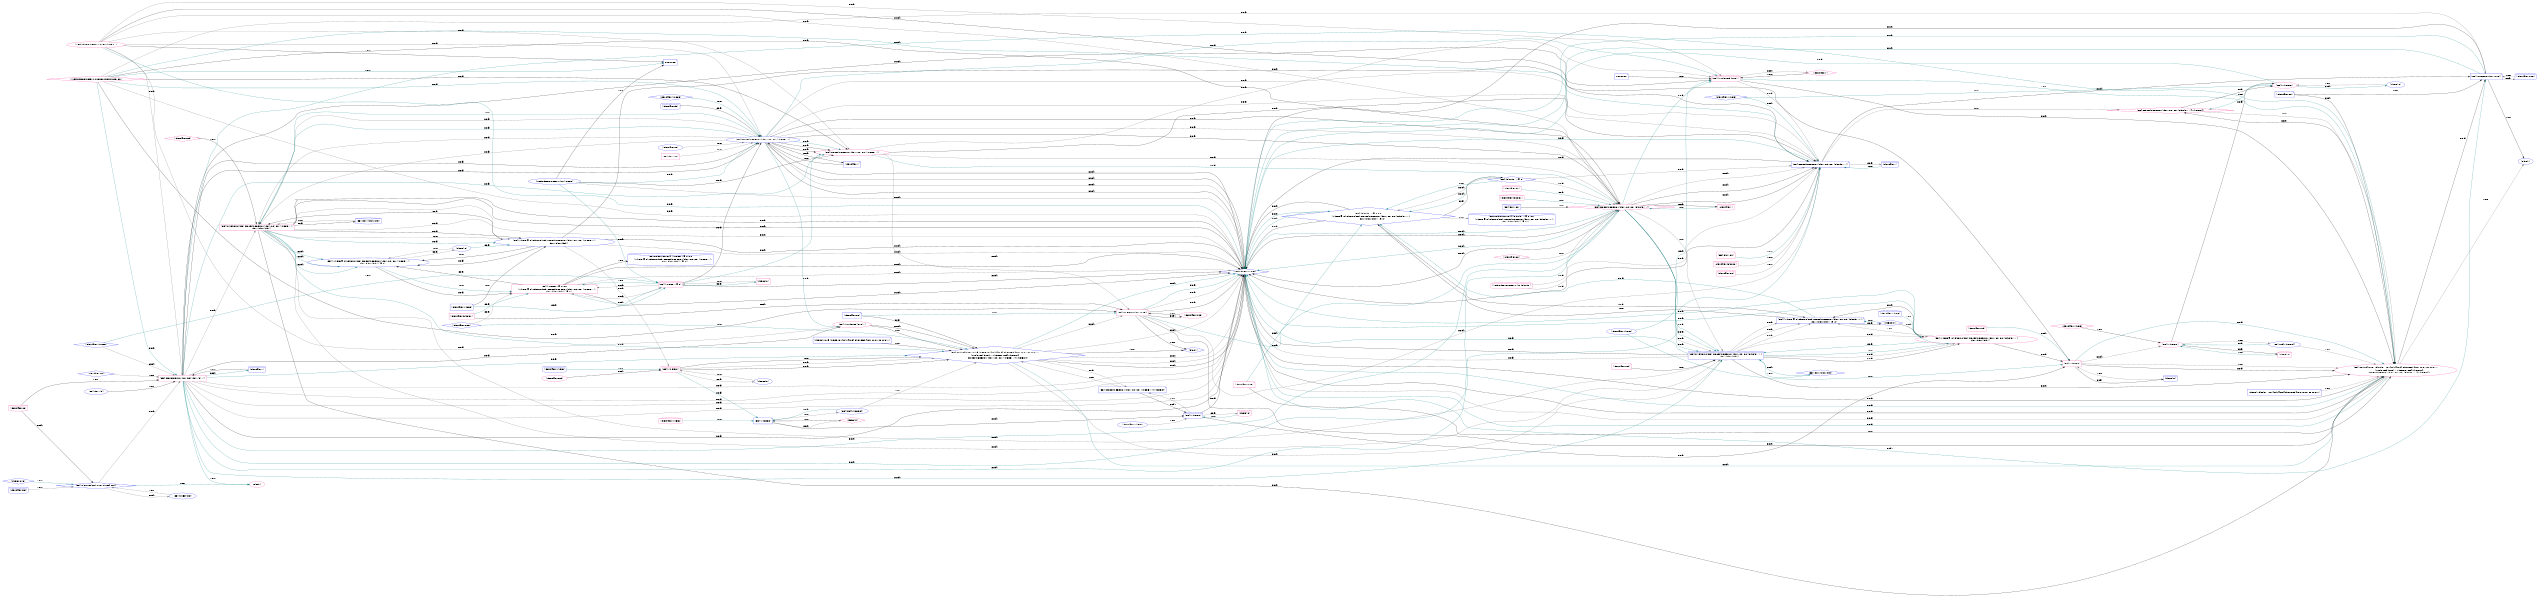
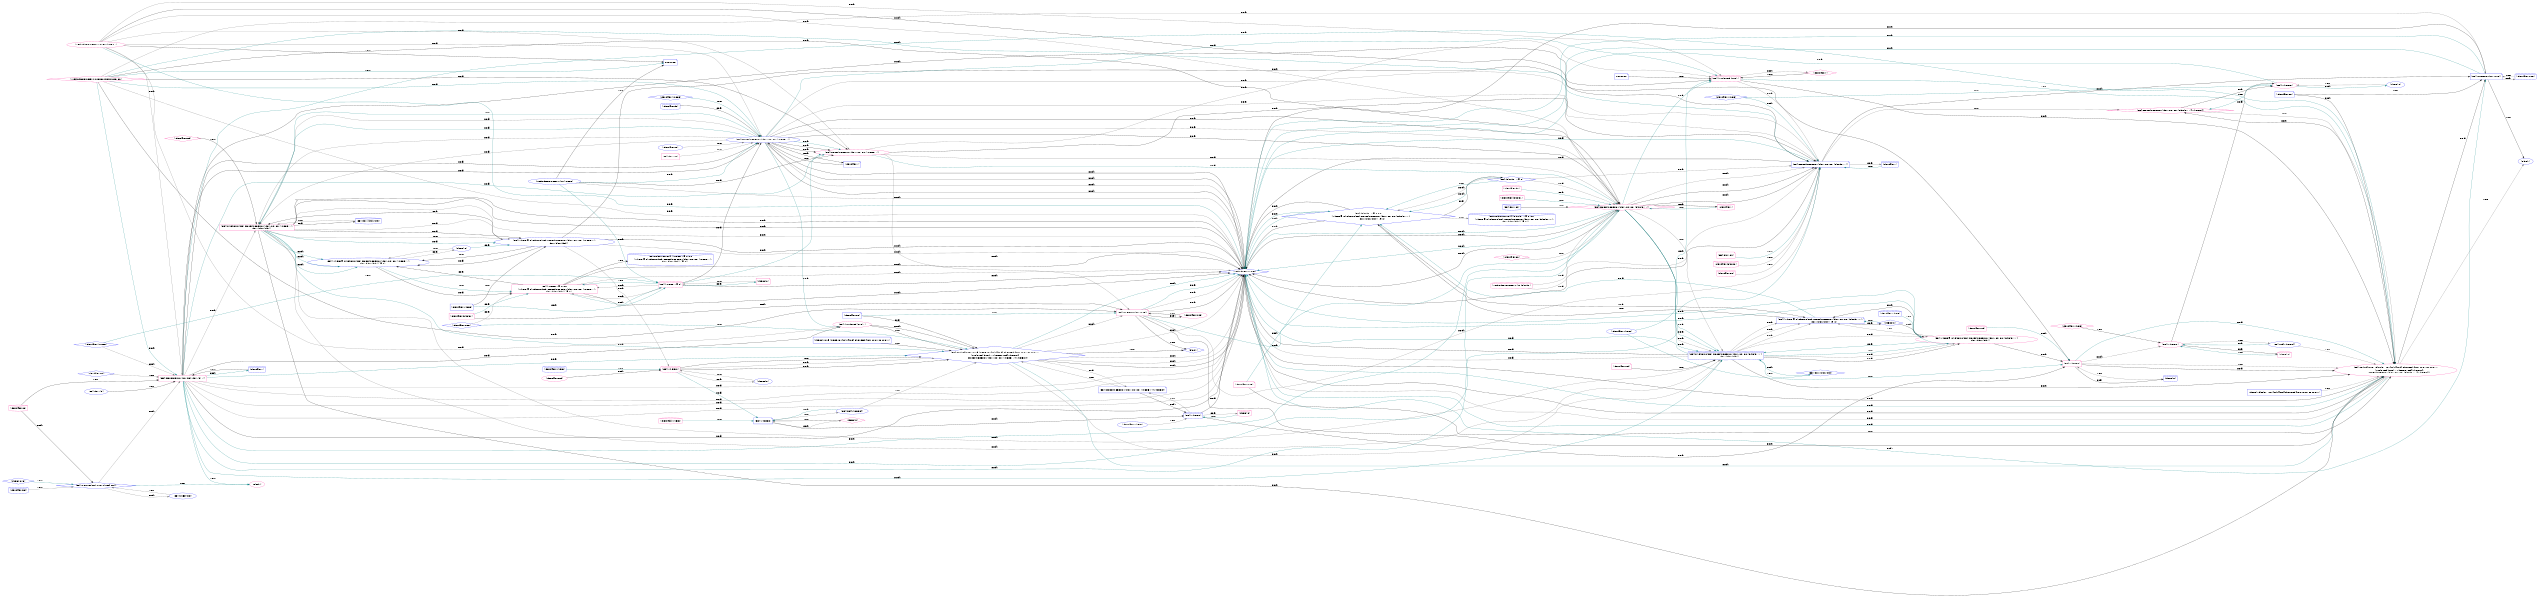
  digraph {
    fontname="DejaVu Sans"
    rankdir=LR
    node [color=blue fontname="DejaVu Sans" shape=cylinder]
    edge [color=black fontname="DejaVu Sans"]
    n1 [color=deeppink label="(Call,pixel_cmp(std, store_image_row(dp->ps, pp, iImage, y),\n            dp->bit_width))" shape=note]
    n2 [label="(Call,(where = pixel_cmp(std, store_image_row(dp->ps, pp, iImage, y),\n            dp->bit_width)) != 0)" shape=ellipse]
    n3 [label="(Call,where = pixel_cmp(std, store_image_row(dp->ps, pp, iImage, y),\n            dp->bit_width))" shape=ellipse]
    n4 [label="(Call,sprintf(msg, \"PNG image row[%lu][%d] changed from %.2x to %.2x\",\n (unsigned long)y, where-1, std[where-1],\n         store_image_row(dp->ps, pp, iImage, y)[where-1]))" shape=diamond]
    n5 [label="(Call,pixel_cmp(std, store_image_row(dp->ps, pp, iDisplay, y),\n          dp->bit_width))"]
    n6 [color=deeppink label="(Call,sprintf(msg, \"display  row[%lu][%d] changed from %.2x to %.2x\",\n          (unsigned long)y, where-1, std[where-1],\n          store_image_row(dp->ps, pp, iDisplay, y)[where-1]))" shape=ellipse]
    n7 [label="(MethodReturn,RET)" shape=diamond]
    n8 [label="(Call,dp->bit_width)"]
    n9 [color=deeppink label="(Call,iImage >= 0 &&\n       (where = pixel_cmp(std, store_image_row(dp->ps, pp, iImage, y),\n            dp->bit_width)) != 0)" shape=note]
    n10 [label="(Literal,0)" shape=ellipse]
    n11 [color=deeppink label="(Call,where-1)"]
    n12 [color=deeppink label="(Call,where-1)" shape=note]
    n13 [color=deeppink label="(Call,png_error(pp, msg))" shape=note]
    n14 [label="(Call,store_image_row(dp->ps, pp, iImage, y)[where-1])" shape=note]
    n15 [label="(Block,)" shape=diamond]
    n16 [label="(Call,(where = pixel_cmp(std, store_image_row(dp->ps, pp, iDisplay, y),\n          dp->bit_width)) != 0)" shape=note]
    n17 [color=deeppink label="(Call,where = pixel_cmp(std, store_image_row(dp->ps, pp, iDisplay, y),\n          dp->bit_width))" shape=ellipse]
    n18 [label="(Call,dp->bit_width)" shape=diamond]
    n19 [label="(Call,png_error(pp, msg))" shape=note]
    n20 [color=deeppink label="(Call,store_image_row(dp->ps, pp, iDisplay, y)[where-1])" shape=diamond]
    n21 [label="(Block,)" shape=ellipse]
    n22 [label="(Call,iDisplay >= 0 &&\n       (where = pixel_cmp(std, store_image_row(dp->ps, pp, iDisplay, y),\n          dp->bit_width)) != 0)" shape=diamond]
    n23 [color=deeppink label="(Call,standard_row(pp, std, dp->id, y))" shape=note]
    n24 [label="(Call,store_image_row(dp->ps, pp, iImage, y))" shape=ellipse]
    n25 [color=deeppink label="(Call,store_image_row(dp->ps, pp, iDisplay, y))" shape=diamond]
    n26 [color=deeppink label="(Call,(unsigned long)y)"]
    n27 [label="(Call,store_image_row(dp->ps, pp, iDisplay, y))" shape=note]
    n28 [color=deeppink label="(Block,)" shape=ellipse]
    n29 [color=deeppink label="(Call,store_image_row(dp->ps, pp, iImage, y))" shape=ellipse]
    n30 [color=deeppink label="(Call,(unsigned long)y)" shape=ellipse]
    n31 [label="(Identifier,y)"]
    n32 [label="(Identifier,y)" shape=note]
    n33 [color=deeppink label="(Identifier,y)"]
    n34 [color=deeppink label="(Identifier,y)" shape=diamond]
    n35 [label="(Identifier,y)"]
    n36 [color=deeppink label="(MethodParameterIn,png_const_structp pp)" shape=diamond]
    1000103 [shape=note]
    n38 [color=deeppink label="(Identifier,msg)" shape=ellipse]
    n39 [label="(Identifier,msg)"]
    n40 [label="(Call,memset(std, 178, sizeof std))" shape=diamond]
    n41 [label="(Call,sizeof std)" shape=ellipse]
    n42 [color=deeppink label="(MethodParameterIn,png_uint_32 y)" shape=ellipse]
    n43 [color=deeppink label="(Call,iImage >= 0)"]
    n44 [color=deeppink label="(Literal,0)" shape=note]
    n45 [label="(ControlStructure,if (iImage >= 0 &&\n       (where = pixel_cmp(std, store_image_row(dp->ps, pp, iImage, y),\n            dp->bit_width)) != 0))"]
    n46 [label="(MethodParameterIn,int iImage)" shape=ellipse]
    n47 [label="(Call,where-1)" shape=note]
    n48 [label="(Literal,1)" shape=ellipse]
    n49 [color=deeppink label="(Call,where-1)" shape=ellipse]
    n50 [label="(Literal,1)"]
    n51 [label="(Call,where-1)"]
    n52 [color=deeppink label="(Literal,1)" shape=diamond]
    n53 [label="(Call,std[where-1])" shape=ellipse]
    n54 [label="(Literal,0)" shape=diamond]
    n55 [label="(ControlStructure,if (iDisplay >= 0 &&\n       (where = pixel_cmp(std, store_image_row(dp->ps, pp, iDisplay, y),\n          dp->bit_width)) != 0))"]
    n56 [label="(Call,iDisplay >= 0)" shape=diamond]
    n57 [color=deeppink label="(Call,where-1)" shape=ellipse]
    n58 [label="(Call,std[where-1])" shape=ellipse]
    n59 [color=deeppink label="(Literal,1)"]
    n60 [label="(Literal,1)" shape=ellipse]
    n61 [color=deeppink label="(Literal,1)"]
    n62 [color=deeppink label="(Identifier,pp)" shape=diamond]
    n63 [color=deeppink label="(Identifier,msg)" shape=note]
    n64 [label="(Literal,178)" shape=diamond]
    n65 [label="(Call,dp->id)" shape=ellipse]
    n66 [label="(Identifier,iImage)" shape=diamond]
    n67 [label="(Identifier,where)" shape=note]
    n68 [color=deeppink label="(Identifier,iDisplay)"]
    n69 [label="(Identifier,iImage)" shape=diamond]
    n70 [label="(Identifier,where)"]
    n71 [label="(Identifier,where)"]
    n72 [label="(Identifier,where)" shape=ellipse]
    n73 [color=deeppink label="(Identifier,pp)"]
    n74 [color=deeppink label="(Identifier,iDisplay)" shape=note]
    n75 [label="(Identifier,pp)" shape=note]
    n76 [label="(Literal,\"display  row[%lu][%d] changed from %.2x to %.2x\")" shape=note]
    n77 [color=deeppink label="(Identifier,where)"]
    n78 [label="(Identifier,pp)" shape=note]
    n79 [color=deeppink label="(Identifier,pp)"]
    n80 [color=deeppink label="(Identifier,std)" shape=note]
    n81 [label="(Identifier,dp)"]
    n82 [label="(Identifier,where)" shape=diamond]
    n83 [color=deeppink label="(Identifier,std)" shape=diamond]
    n84 [label="(Identifier,std)"]
    n85 [color=deeppink label="(Identifier,dp)"]
    n86 [color=deeppink label="(Identifier,iDisplay)"]
    n87 [label="(Call,dp->ps)"]
    n88 [color=deeppink label="(Identifier,std)"]
    n89 [color=deeppink label="(Identifier,where)" shape=diamond]
    n90 [color=deeppink label="(MethodParameterIn,int iDisplay)"]
    n91 [color=deeppink label="(Call,dp->ps)" shape=note]
    n92 [label="(Identifier,pp)" shape=ellipse]
    n93 [label="(Identifier,where)" shape=ellipse]
    n94 [color=deeppink label="(Identifier,std)" shape=ellipse]
    n95 [label="(Identifier,std)" shape=diamond]
    n96 [color=deeppink label="(Call,dp->ps)" shape=note]
    n97 [label="(Literal,\"PNG image row[%lu][%d] changed from %.2x to %.2x\")" shape=note]
    n98 [label="(Identifier,msg)" shape=diamond]
    1000202 [shape=note]
    n1 -> n2 [color=teal label="DDG: "]
    n1 -> n2 [color=teal label="DDG: "]
    n1 -> n2 [color=teal label="DDG: "]
    n1 -> n3 [color=gray40 label="AST: "]
    n1 -> n3 [color=teal label="DDG: "]
    n1 -> n3 [color=gray40 label="DDG: "]
    n1 -> n3 [label="DDG: "]
    n1 -> n4 [color=teal label="DDG: "]
    n1 -> n5 [color=gray40 label="DDG: "]
    n1 -> n5 [color=gray40 label="DDG: "]
    n1 -> n6 [label="DDG: "]
    n1 -> n7 [label="DDG: "]
    n1 -> n7 [color=gray40 label="DDG: "]
    n1 -> n7 [label="DDG: "]
    n1 -> n8 [label="CFG: "]
    n2 -> n9 [color=teal label="AST: "]
    n2 -> n9 [label="DDG: "]
    n2 -> n10 [color=gray40 label="CFG: "]
    n3 -> n1 [label="CFG: "]
    n3 -> n2 [label="AST: "]
    n3 -> n2 [label="DDG: "]
    n3 -> n7 [label="DDG: "]
    n3 -> n7 [color=gray40 label="DDG: "]
    n3 -> n11 [color=gray40 label="DDG: "]
    n3 -> n12 [label="DDG: "]
    n4 -> n5 [color=gray40 label="DDG: "]
    n4 -> n6 [color=teal label="DDG: "]
    n4 -> n7 [color=gray40 label="DDG: "]
    n4 -> n7 [color=gray40 label="DDG: "]
    n4 -> n7 [label="DDG: "]
    n4 -> n7 [color=teal label="DDG: "]
    n4 -> n7 [color=gray40 label="DDG: "]
    n4 -> n13 [color=gray40 label="DDG: "]
    n4 -> n14 [color=gray40 label="CFG: "]
    n4 -> n15 [label="AST: "]
    n5 -> n6 [label="DDG: "]
    n5 -> n7 [color=teal label="DDG: "]
    n5 -> n7 [label="DDG: "]
    n5 -> n7 [color=gray40 label="DDG: "]
    n5 -> n16 [color=gray40 label="DDG: "]
    n5 -> n16 [color=gray40 label="DDG: "]
    n5 -> n16 [color=gray40 label="DDG: "]
    n5 -> n17 [color=teal label="AST: "]
    n5 -> n17 [color=gray40 label="DDG: "]
    n5 -> n17 [label="DDG: "]
    n5 -> n17 [color=gray40 label="DDG: "]
    n5 -> n18 [color=teal label="CFG: "]
    n6 -> n7 [label="DDG: "]
    n6 -> n7 [color=teal label="DDG: "]
    n6 -> n7 [label="DDG: "]
    n6 -> n7 [color=gray40 label="DDG: "]
    n6 -> n7 [color=teal label="DDG: "]
    n6 -> n19 [label="DDG: "]
    n6 -> n20 [label="CFG: "]
    n6 -> n21 [color=gray40 label="AST: "]
    n7 -> n19 [color=teal label="CFG: "]
    n7 -> n22 [color=teal label="CFG: "]
    n8 -> n1 [color=gray40 label="AST: "]
    n9 -> n2 [label="CFG: "]
    n9 -> n7 [label="DDG: "]
    n9 -> n7 [color=gray40 label="DDG: "]
    n9 -> n7 [label="DDG: "]
    n9 -> n43 [color=teal label="CFG: "]
    n9 -> n45 [label="AST: "]
    n10 -> n2 [color=gray40 label="AST: "]
    n10 -> n3 [color=teal label="CFG: "]
    n11 -> n4 [label="AST: "]
    n11 -> n4 [color=gray40 label="DDG: "]
    n11 -> n4 [label="DDG: "]
    n11 -> n47 [color=teal label="DDG: "]
    n11 -> n48 [color=gray40 label="CFG: "]
    n12 -> n6 [color=gray40 label="AST: "]
    n12 -> n6 [label="DDG: "]
    n12 -> n6 [color=teal label="DDG: "]
    n12 -> n49 [color=gray40 label="DDG: "]
    n12 -> n50 [label="CFG: "]
    n13 -> n6 [label="DDG: "]
    n13 -> n7 [color=teal label="DDG: "]
    n13 -> n7 [color=gray40 label="DDG: "]
    n13 -> n7 [label="DDG: "]
    n13 -> n15 [label="AST: "]
    n13 -> n25 [color=teal label="DDG: "]
    n13 -> n27 [color=gray40 label="DDG: "]
    n13 -> n38 [label="CFG: "]
    n14 -> n4 [color=gray40 label="AST: "]
    n14 -> n51 [label="CFG: "]
    n16 -> n22 [label="AST: "]
    n16 -> n22 [color=teal label="DDG: "]
    n16 -> n54 [label="CFG: "]
    n17 -> n5 [color=teal label="CFG: "]
    n17 -> n7 [color=teal label="DDG: "]
    n17 -> n7 [color=teal label="DDG: "]
    n17 -> n12 [label="DDG: "]
    n17 -> n16 [color=gray40 label="AST: "]
    n17 -> n16 [label="DDG: "]
    n18 -> n5 [color=teal label="AST: "]
    n19 -> n7 [label="DDG: "]
    n19 -> n7 [color=teal label="DDG: "]
    n19 -> n7 [color=teal label="DDG: "]
    n19 -> n21 [label="AST: "]
    n19 -> n39 [color=gray40 label="CFG: "]
    n20 -> n6 [color=gray40 label="AST: "]
    n20 -> n57 [label="CFG: "]
    n22 -> n7 [label="DDG: "]
    n22 -> n7 [label="DDG: "]
    n22 -> n7 [color=teal label="DDG: "]
    n22 -> n16 [label="CFG: "]
    n22 -> n55 [color=gray40 label="AST: "]
    n22 -> n56 [label="CFG: "]
    n23 -> n1 [color=gray40 label="DDG: "]
    n23 -> n4 [color=teal label="DDG: "]
    n23 -> n5 [color=teal label="DDG: "]
    n23 -> n6 [color=teal label="DDG: "]
    n23 -> n7 [color=gray40 label="DDG: "]
    n23 -> n7 [color=gray40 label="DDG: "]
    n23 -> n7 [color=gray40 label="DDG: "]
    n23 -> n7 [color=gray40 label="DDG: "]
    n23 -> n7 [label="DDG: "]
    n23 -> n24 [label="DDG: "]
    n23 -> n24 [label="DDG: "]
    n23 -> n25 [color=teal label="DDG: "]
    n23 -> n25 [color=teal label="DDG: "]
    n23 -> n26 [label="DDG: "]
    n23 -> n27 [color=teal label="DDG: "]
    n23 -> n28 [color=teal label="AST: "]
    n23 -> n29 [color=teal label="DDG: "]
    n23 -> n30 [label="DDG: "]
    n23 -> n31 [color=teal label="CFG: "]
    n24 -> n1 [color=teal label="AST: "]
    n24 -> n1 [color=gray40 label="DDG: "]
    n24 -> n1 [color=teal label="DDG: "]
    n24 -> n1 [color=gray40 label="DDG: "]
    n24 -> n1 [color=gray40 label="DDG: "]
    n24 -> n7 [label="DDG: "]
    n24 -> n7 [label="DDG: "]
    n24 -> n7 [color=gray40 label="DDG: "]
    n24 -> n7 [label="DDG: "]
    n24 -> n25 [label="DDG: "]
    n24 -> n25 [color=gray40 label="DDG: "]
    n24 -> n25 [label="DDG: "]
    n24 -> n26 [color=teal label="DDG: "]
    n24 -> n27 [color=gray40 label="DDG: "]
    n24 -> n27 [color=gray40 label="DDG: "]
    n24 -> n29 [color=teal label="DDG: "]
    n24 -> n29 [label="DDG: "]
    n24 -> n29 [label="DDG: "]
    n24 -> n30 [color=teal label="DDG: "]
    n24 -> n32 [label="CFG: "]
    n25 -> n5 [color=gray40 label="AST: "]
    n25 -> n5 [color=teal label="DDG: "]
    n25 -> n5 [color=teal label="DDG: "]
    n25 -> n5 [color=gray40 label="DDG: "]
    n25 -> n5 [color=teal label="DDG: "]
    n25 -> n7 [color=teal label="DDG: "]
    n25 -> n7 [label="DDG: "]
    n25 -> n7 [color=teal label="DDG: "]
    n25 -> n7 [label="DDG: "]
    n25 -> n26 [color=teal label="DDG: "]
    n25 -> n27 [color=gray40 label="DDG: "]
    n25 -> n27 [label="DDG: "]
    n25 -> n27 [label="DDG: "]
    n25 -> n33 [label="CFG: "]
    n26 -> n6 [color=teal label="AST: "]
    n26 -> n6 [label="DDG: "]
    n26 -> n27 [color=gray40 label="DDG: "]
    n26 -> n34 [color=gray40 label="CFG: "]
    n27 -> n7 [color=teal label="DDG: "]
    n27 -> n7 [label="DDG: "]
    n27 -> n7 [label="DDG: "]
    n27 -> n19 [label="DDG: "]
    n27 -> n20 [color=gray40 label="AST: "]
    n27 -> n35 [color=gray40 label="CFG: "]
    n29 -> n13 [color=gray40 label="DDG: "]
    n29 -> n25 [color=teal label="DDG: "]
    n29 -> n25 [color=gray40 label="DDG: "]
    n29 -> n26 [color=gray40 label="DDG: "]
    n29 -> n27 [label="DDG: "]
    n30 -> n4 [label="AST: "]
    n30 -> n4 [label="DDG: "]
    n31 -> n23 [label="AST: "]
    n32 -> n24 [label="AST: "]
    n33 -> n25 [color=teal label="AST: "]
    n34 -> n26 [label="AST: "]
    n35 -> n27 [color=teal label="AST: "]
    n36 -> n7 [color=gray40 label="DDG: "]
    n36 -> n13 [label="DDG: "]
    n36 -> n19 [color=gray40 label="DDG: "]
    n36 -> n23 [color=teal label="DDG: "]
    n36 -> n24 [color=teal label="DDG: "]
    n36 -> n25 [label="DDG: "]
    n36 -> n27 [color=teal label="DDG: "]
    n36 -> n29 [label="DDG: "]
    n36 -> 1000103 [color=teal label="AST: "]
    n38 -> n13 [label="AST: "]
    n39 -> n19 [color=gray40 label="AST: "]
-   n40 -> n23 [color=gray40 label="DDG: "]
+   n40 -> n23 [color=gray40 label="CFG: "]
    n40 -> n28 [color=teal label="AST: "]
    n40 -> n41 [color=gray40 label="CFG: "]
    n41 -> n40 [color=gray40 label="AST: "]
    n42 -> n7 [color=teal label="DDG: "]
    n42 -> n23 [color=gray40 label="DDG: "]
    n42 -> n24 [color=gray40 label="DDG: "]
    n42 -> n25 [color=gray40 label="DDG: "]
    n42 -> n26 [color=gray40 label="DDG: "]
    n42 -> n27 [label="DDG: "]
    n42 -> n29 [color=gray40 label="DDG: "]
    n42 -> n30 [color=gray40 label="DDG: "]
    n42 -> 1000103 [label="AST: "]
    n43 -> n7 [label="DDG: "]
    n43 -> n9 [color=teal label="AST: "]
    n43 -> n9 [color=gray40 label="DDG: "]
    n43 -> n9 [color=gray40 label="DDG: "]
    n43 -> n24 [label="DDG: "]
    n43 -> n29 [color=teal label="DDG: "]
    n43 -> n44 [color=teal label="CFG: "]
    n44 -> n43 [color=gray40 label="AST: "]
    n46 -> n7 [color=gray40 label="DDG: "]
    n46 -> n24 [color=teal label="DDG: "]
    n46 -> n29 [label="DDG: "]
    n46 -> 1000103 [label="AST: "]
    n46 -> n43 [color=teal label="DDG: "]
    n47 -> n51 [label="DDG: "]
    n47 -> n52 [color=gray40 label="CFG: "]
    n47 -> n53 [color=gray40 label="AST: "]
    n48 -> n11 [color=gray40 label="AST: "]
    n49 -> n57 [label="DDG: "]
    n49 -> n58 [color=gray40 label="AST: "]
    n49 -> n59 [label="CFG: "]
    n50 -> n12 [color=gray40 label="AST: "]
    n51 -> n7 [label="DDG: "]
    n51 -> n12 [label="DDG: "]
    n51 -> n14 [color=gray40 label="AST: "]
    n51 -> n61 [color=gray40 label="CFG: "]
    n52 -> n47 [label="AST: "]
    n53 -> n4 [color=gray40 label="AST: "]
    n53 -> n47 [color=teal label="CFG: "]
    n54 -> n16 [color=teal label="AST: "]
    n54 -> n17 [label="CFG: "]
    n56 -> n22 [color=teal label="AST: "]
    n56 -> n22 [color=gray40 label="DDG: "]
    n56 -> n22 [color=teal label="DDG: "]
    n56 -> n25 [color=gray40 label="DDG: "]
    n56 -> n27 [color=gray40 label="DDG: "]
    n57 -> n7 [color=teal label="DDG: "]
    n57 -> n20 [color=teal label="AST: "]
    n57 -> n60 [color=teal label="CFG: "]
    n58 -> n6 [color=gray40 label="AST: "]
    n58 -> n49 [color=teal label="CFG: "]
    n59 -> n49 [color=teal label="AST: "]
    n60 -> n57 [color=gray40 label="AST: "]
    n61 -> n51 [color=teal label="AST: "]
    n62 -> n25 [color=gray40 label="AST: "]
    n63 -> n6 [label="AST: "]
    n63 -> n22 [color=teal label="CFG: "]
    n64 -> n40 [color=teal label="AST: "]
    n65 -> n23 [label="AST: "]
    n66 -> n23 [color=gray40 label="CFG: "]
    n66 -> n43 [color=teal label="AST: "]
    n67 -> n3 [label="AST: "]
    n67 -> n43 [color=teal label="CFG: "]
    n68 -> n27 [color=gray40 label="AST: "]
    n69 -> n24 [color=teal label="AST: "]
    n70 -> n11 [color=teal label="AST: "]
    n71 -> n17 [color=teal label="AST: "]
    n72 -> n12 [color=teal label="AST: "]
    n72 -> n26 [color=teal label="CFG: "]
    n73 -> n23 [label="AST: "]
    n73 -> n40 [label="CFG: "]
    n74 -> n9 [color=teal label="CFG: "]
    n74 -> n13 [label="CFG: "]
    n75 -> n4 [label="CFG: "]
    n75 -> n13 [color=teal label="AST: "]
    n76 -> n6 [color=gray40 label="AST: "]
    n77 -> n47 [color=teal label="AST: "]
    n78 -> n6 [label="CFG: "]
    n78 -> n19 [label="AST: "]
    n79 -> n27 [color=gray40 label="AST: "]
    n80 -> n5 [label="AST: "]
    n81 -> n24 [label="CFG: "]
    n82 -> n27 [color=teal label="CFG: "]
    n82 -> n57 [color=teal label="AST: "]
    n83 -> n1 [label="AST: "]
    n84 -> n40 [color=gray40 label="AST: "]
    n85 -> n25 [color=teal label="CFG: "]
    n86 -> n25 [color=teal label="AST: "]
    n87 -> n25 [label="AST: "]
    n88 -> n12 [color=teal label="CFG: "]
    n89 -> n49 [label="AST: "]
    n90 -> n25 [color=gray40 label="DDG: "]
    n90 -> n27 [color=gray40 label="DDG: "]
    n91 -> n27 [color=teal label="AST: "]
    n92 -> n24 [color=gray40 label="AST: "]
    n93 -> n51 [color=gray40 label="AST: "]
    n94 -> n11 [label="CFG: "]
    n95 -> n23 [color=gray40 label="AST: "]
    n96 -> n24 [color=gray40 label="AST: "]
    n97 -> n4 [label="AST: "]
    n98 -> n4 [color=teal label="AST: "]
    n98 -> n9 [color=gray40 label="CFG: "]
    1000202 -> n26 [label="AST: "]
  }
